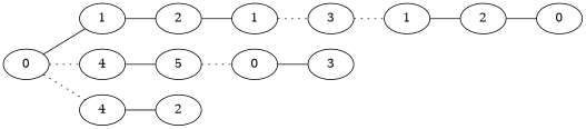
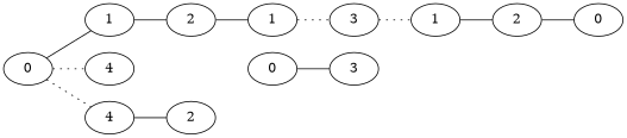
  graph {
    rankdir=LR
    n1 [label=0]
    n2 [label=1]
    n3 [label=4]
    n4 [label=4]
    n5 [label=2]
    n6 [label=1]
    n7 [label=3]
    n8 [label=1]
    n9 [label=2]
    n10 [label=0]
-   n11 [label=5]
    n12 [label=0]
    n13 [label=3]
    n14 [label=2]
    n1 -- n2
    n1 -- n3 [style=dotted]
    n1 -- n4 [style=dotted]
    n2 -- n5
-   n3 -- n11
    n4 -- n14
    n5 -- n6
    n6 -- n7 [style=dotted]
    n7 -- n8 [style=dotted]
    n8 -- n9
    n9 -- n10
-   n11 -- n12 [style=dotted]
    n12 -- n13
  }
